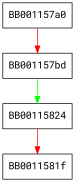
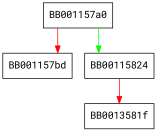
  digraph {
    fontname="Roboto Mono"
    splines=ortho
    node [fontname="Roboto Mono" shape=box]
    edge [color=red fontname="Roboto Mono"]
    BB001157a0
    BB001157bd
    BB00115824
-   BB0011581f
+   BB0011581f [label=BB0013581f]
    BB001157a0 -> BB001157bd
-   BB001157bd -> BB00115824 [color=green]
+   BB001157a0 -> BB00115824 [color=green]
    BB00115824 -> BB0011581f
  }
